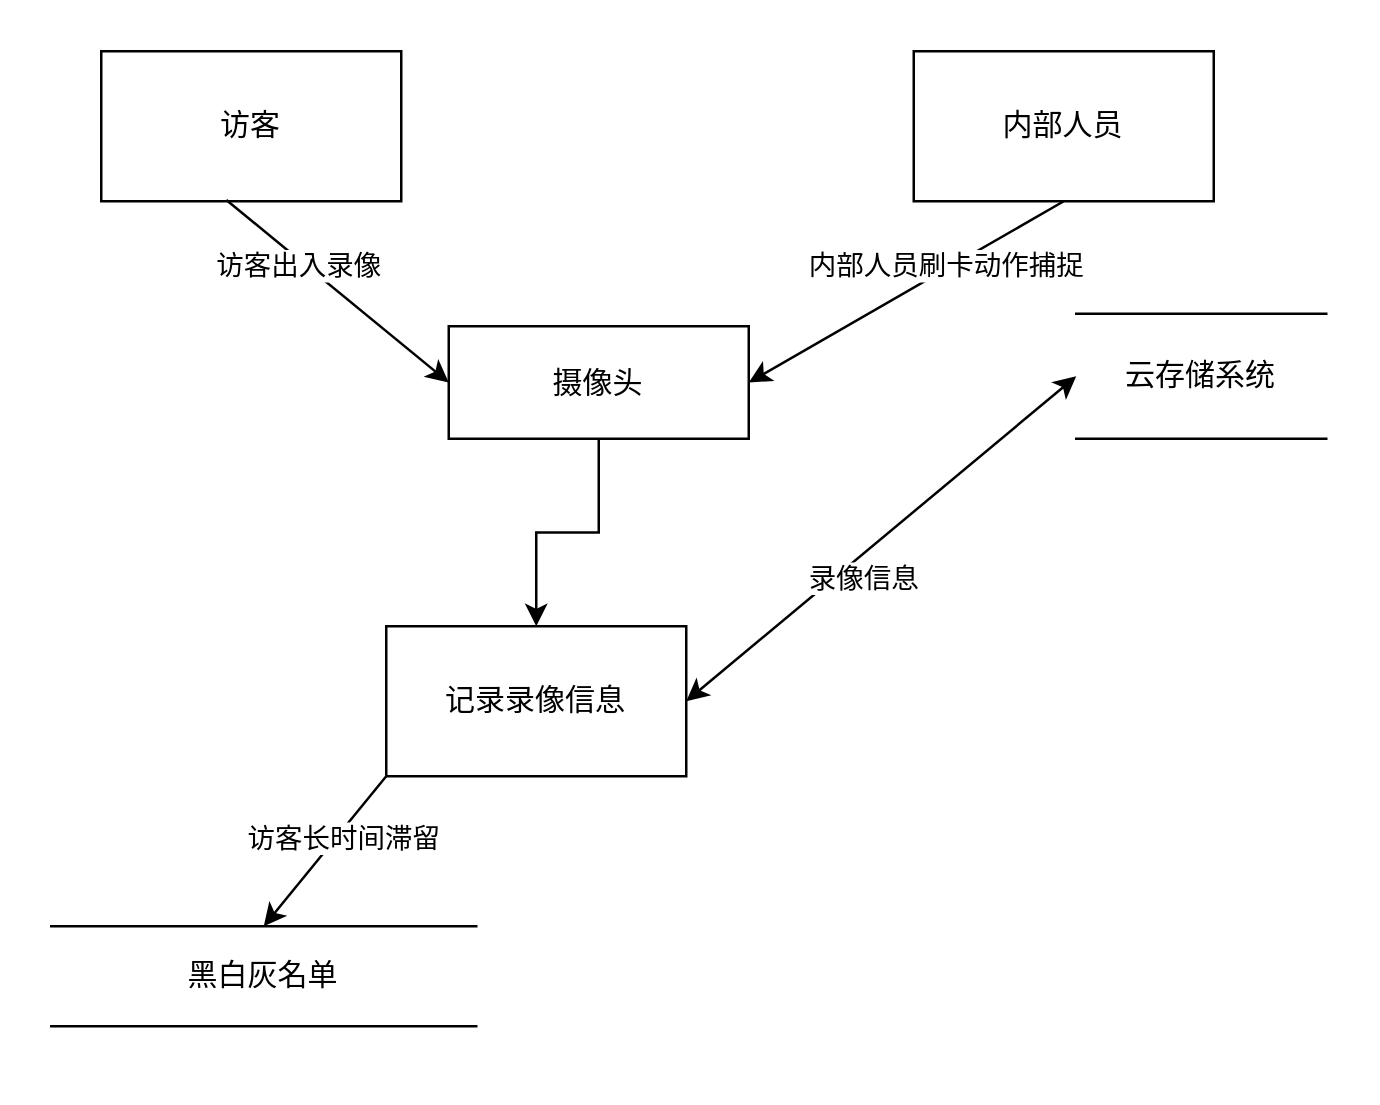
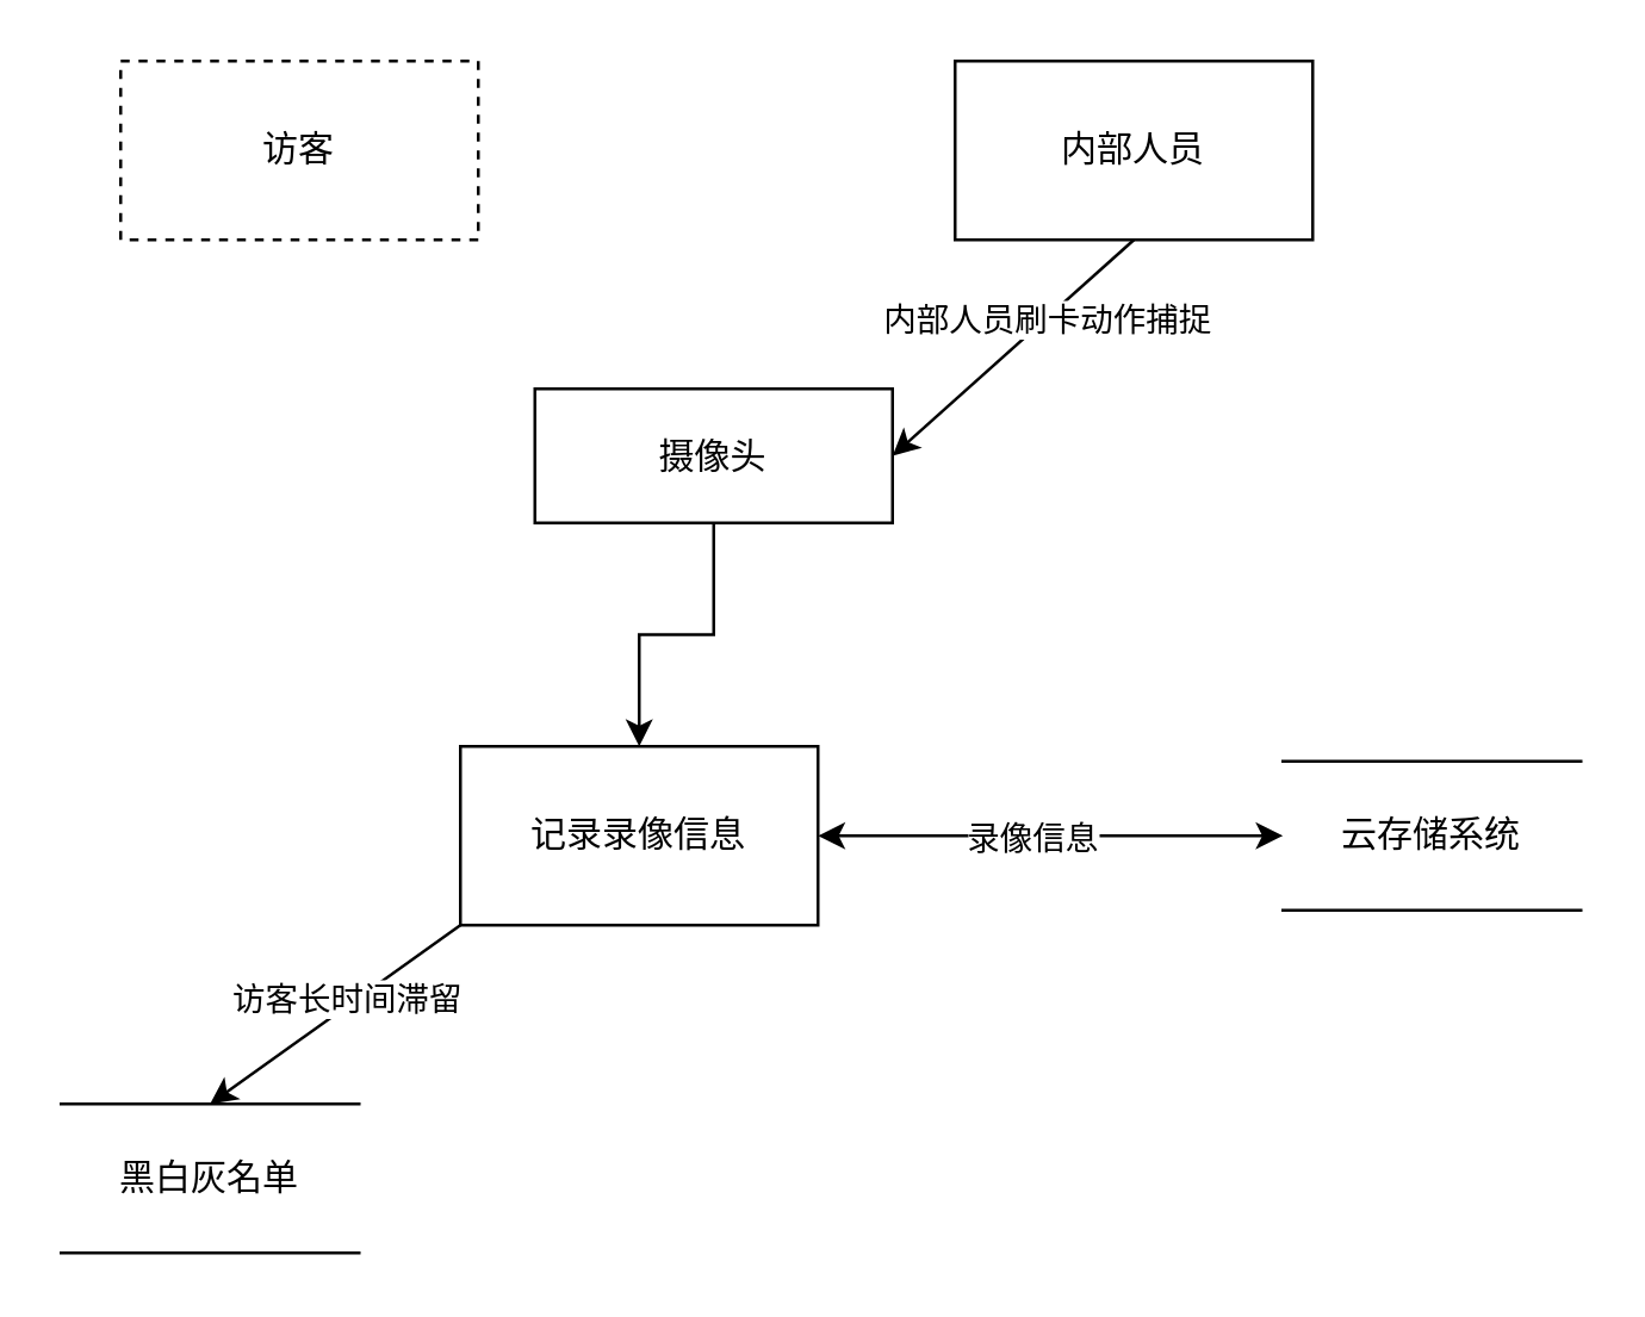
  <mxCell id="0" />
  <mxCell id="1" parent="0" />
- <mxCell id="2" value="访客" style="rounded=0;whiteSpace=wrap;html=1;" vertex="1" parent="1"><mxGeometry x="40" y="20" width="120" height="60" as="geometry" /></mxCell>
- <mxCell id="3" value="内部人员" style="rounded=0;whiteSpace=wrap;html=1;" vertex="1" parent="1"><mxGeometry x="365" y="20" width="120" height="60" as="geometry" /></mxCell>
+ <mxCell id="2" value="访客" style="rounded=0;whiteSpace=wrap;html=1;dashed=1;" vertex="1" parent="1"><mxGeometry x="40" y="20" width="120" height="60" as="geometry" /></mxCell>
+ <mxCell id="3" value="内部人员" style="rounded=0;whiteSpace=wrap;html=1;" vertex="1" parent="1"><mxGeometry x="320" y="20" width="120" height="60" as="geometry" /></mxCell>
  <mxCell id="4" style="edgeStyle=orthogonalEdgeStyle;rounded=0;orthogonalLoop=1;jettySize=auto;html=1;exitX=0.5;exitY=1;exitDx=0;exitDy=0;entryX=0.5;entryY=0;entryDx=0;entryDy=0;" edge="1" parent="1" source="5" target="10"><mxGeometry relative="1" as="geometry" /></mxCell>
  <mxCell id="5" value="摄像头" style="rounded=0;whiteSpace=wrap;html=1;" vertex="1" parent="1"><mxGeometry x="179" y="130" width="120" height="45" as="geometry" /></mxCell>
- <mxCell id="6" value="" style="endArrow=classic;html=1;rounded=0;entryX=0;entryY=0.5;entryDx=0;entryDy=0;exitX=0.417;exitY=0.992;exitDx=0;exitDy=0;exitPerimeter=0;" edge="1" parent="1" source="2" target="5"><mxGeometry width="50" height="50" relative="1" as="geometry"><mxPoint x="209" y="320" as="sourcePoint" /><mxPoint x="259" y="270" as="targetPoint" /></mxGeometry></mxCell>
- <mxCell id="7" value="访客出入录像" style="edgeLabel;html=1;align=center;verticalAlign=middle;resizable=0;points=[];" vertex="1" connectable="0" parent="6"><mxGeometry x="-0.314" y="-2" relative="1" as="geometry"><mxPoint as="offset" /></mxGeometry></mxCell>
  <mxCell id="8" value="" style="endArrow=classic;html=1;rounded=0;entryX=1;entryY=0.5;entryDx=0;entryDy=0;exitX=0.5;exitY=1;exitDx=0;exitDy=0;" edge="1" parent="1" source="3" target="5"><mxGeometry width="50" height="50" relative="1" as="geometry"><mxPoint x="99" y="240" as="sourcePoint" /><mxPoint x="209" y="160" as="targetPoint" /></mxGeometry></mxCell>
  <mxCell id="9" value="内部人员刷卡动作捕捉" style="edgeLabel;html=1;align=center;verticalAlign=middle;resizable=0;points=[];" vertex="1" connectable="0" parent="8"><mxGeometry x="-0.184" y="-4" relative="1" as="geometry"><mxPoint x="6" as="offset" /></mxGeometry></mxCell>
  <mxCell id="10" value="记录录像信息" style="rounded=0;whiteSpace=wrap;html=1;" vertex="1" parent="1"><mxGeometry x="154" y="250" width="120" height="60" as="geometry" /></mxCell>
- <mxCell id="11" value="黑白灰名单" style="shape=partialRectangle;whiteSpace=wrap;html=1;left=0;right=0;fillColor=none;" vertex="1" parent="1"><mxGeometry x="20" y="370" width="170" height="40" as="geometry" /></mxCell>
+ <mxCell id="11" value="黑白灰名单" style="shape=partialRectangle;whiteSpace=wrap;html=1;left=0;right=0;fillColor=none;" vertex="1" parent="1"><mxGeometry x="20" y="370" width="100" height="50" as="geometry" /></mxCell>
  <mxCell id="12" value="" style="endArrow=classic;html=1;rounded=0;entryX=0.5;entryY=0;entryDx=0;entryDy=0;exitX=0;exitY=1;exitDx=0;exitDy=0;" edge="1" parent="1" source="10" target="11"><mxGeometry width="50" height="50" relative="1" as="geometry"><mxPoint x="220" y="250" as="sourcePoint" /><mxPoint x="270" y="200" as="targetPoint" /></mxGeometry></mxCell>
  <mxCell id="13" value="访客长时间滞留" style="edgeLabel;html=1;align=center;verticalAlign=middle;resizable=0;points=[];" vertex="1" connectable="0" parent="12"><mxGeometry x="0.168" y="1" relative="1" as="geometry"><mxPoint x="10" y="-11" as="offset" /></mxGeometry></mxCell>
- <mxCell id="14" value="云存储系统" style="shape=partialRectangle;whiteSpace=wrap;html=1;left=0;right=0;fillColor=none;" vertex="1" parent="1"><mxGeometry x="430" y="125" width="100" height="50" as="geometry" /></mxCell>
+ <mxCell id="14" value="云存储系统" style="shape=partialRectangle;whiteSpace=wrap;html=1;left=0;right=0;fillColor=none;" vertex="1" parent="1"><mxGeometry x="430" y="255" width="100" height="50" as="geometry" /></mxCell>
  <mxCell id="15" value="" style="endArrow=classic;startArrow=classic;html=1;rounded=0;entryX=1;entryY=0.5;entryDx=0;entryDy=0;exitX=0;exitY=0.5;exitDx=0;exitDy=0;" edge="1" parent="1" source="14" target="10"><mxGeometry width="50" height="50" relative="1" as="geometry"><mxPoint x="220" y="250" as="sourcePoint" /><mxPoint x="270" y="200" as="targetPoint" /></mxGeometry></mxCell>
  <mxCell id="16" value="录像信息" style="edgeLabel;html=1;align=center;verticalAlign=middle;resizable=0;points=[];" vertex="1" connectable="0" parent="15"><mxGeometry x="0.231" relative="1" as="geometry"><mxPoint x="11" as="offset" /></mxGeometry></mxCell>
